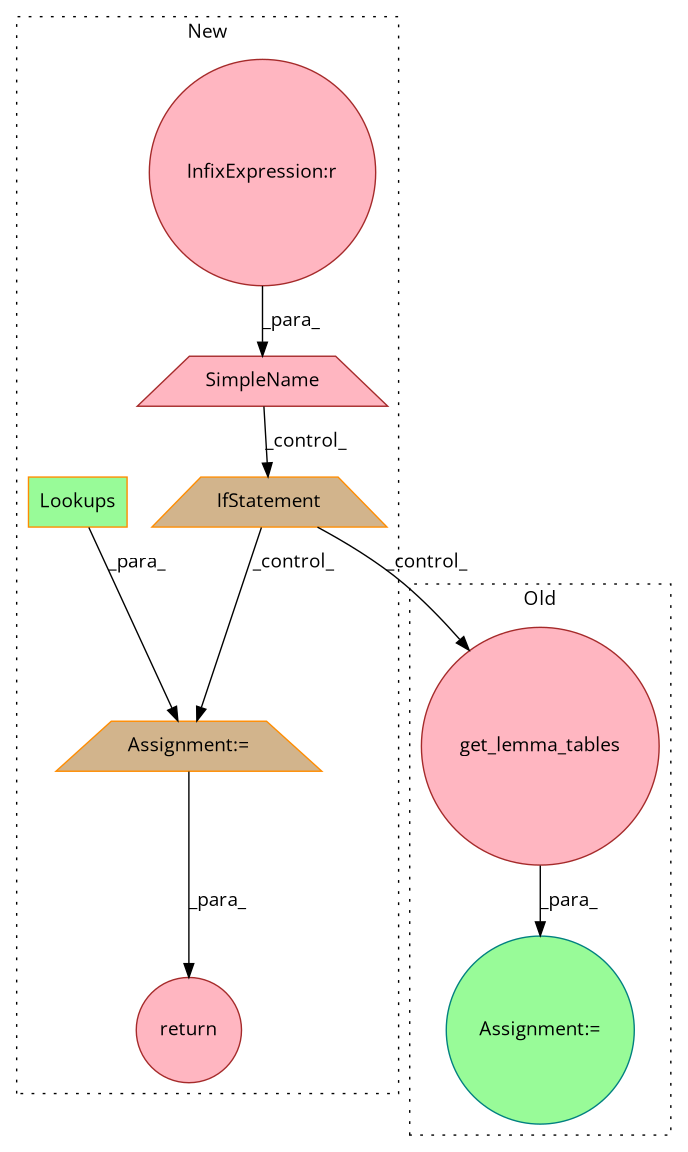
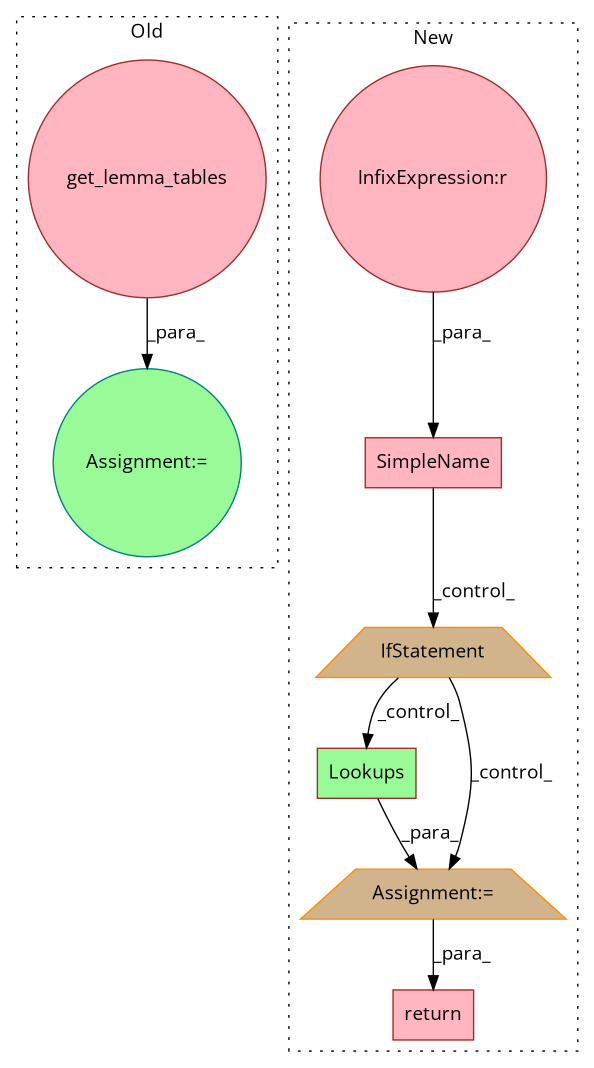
  digraph {
    fontname="Open Sans"
    node [a=32 color=brown fillcolor=lightpink fontname="Open Sans" shape=circle style=filled]
    edge [fontname="Open Sans"]
    n1 [l="17,1" label=get_lemma_tables s="1251,1275"]
    n2 [a=7 color=teal fillcolor=palegreen l=2 label="Assignment:=" s=1249]
-   n3 [a=41 l=7 label=return s=1148]
-   n4 [color=darkorange fillcolor=palegreen l=9 label=Lookups s=1127 shape=box]
+   n3 [a=41 l=7 label=return s=1148 shape=box]
+   n4 [fillcolor=palegreen l=9 label=Lookups s=1127 shape=box]
    n5 [a=27 l=4 label="InfixExpression:r" s=1101]
-   n6 [a=42 label=SimpleName shape=trapezium]
+   n6 [a=42 label=SimpleName shape=box]
    n7 [a=25 color=darkorange fillcolor=tan l="4,2" label=IfStatement s="1090,1109" shape=trapezium]
    n8 [a=7 color=darkorange fillcolor=tan l=1 label="Assignment:=" s=1126 shape=trapezium]
    subgraph cluster_1 {
      label=Old
      style=dotted
      n1
      n2
    }
    subgraph cluster_2 {
      label=New
      style=dotted
      n3
      n4
      n5
      n6
      n7
      n8
    }
    n1 -> n2 [label=_para_]
    n4 -> n8 [label=_para_]
    n5 -> n6 [label=_para_]
    n6 -> n7 [label=_control_]
-   n7 -> n1 [label=_control_]
+   n7 -> n4 [label=_control_]
    n7 -> n8 [label=_control_]
    n8 -> n3 [label=_para_]
  }
